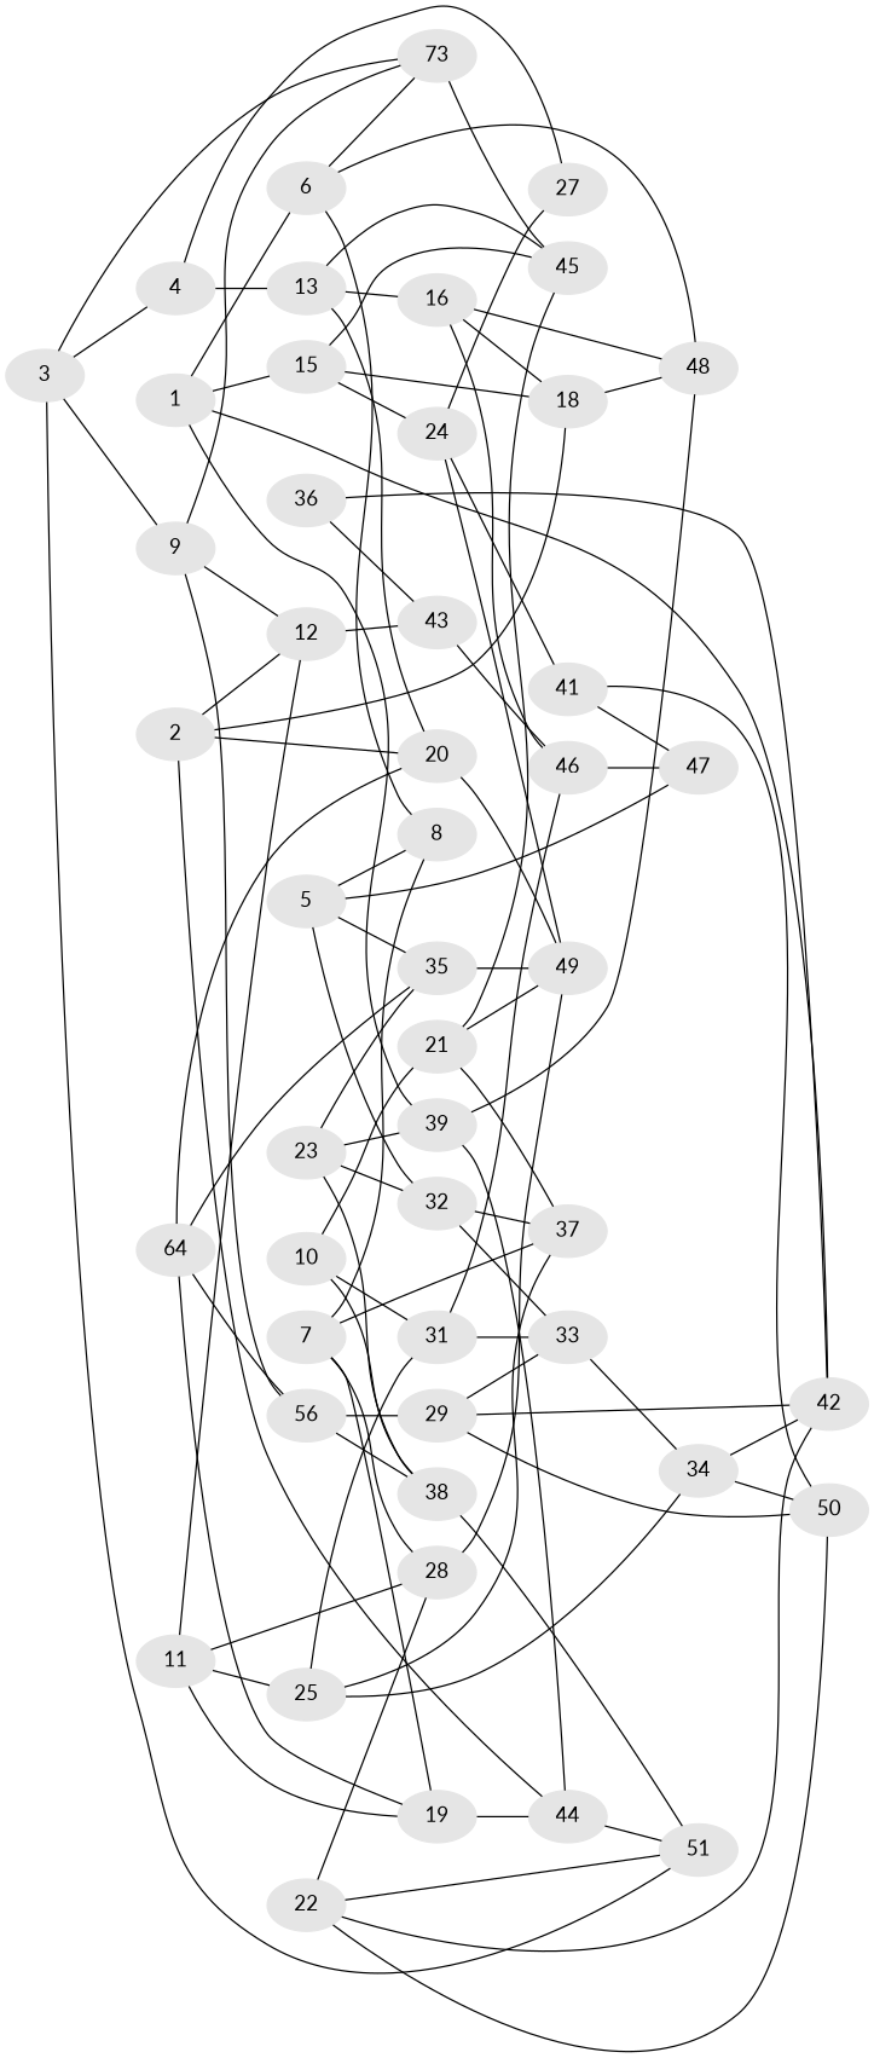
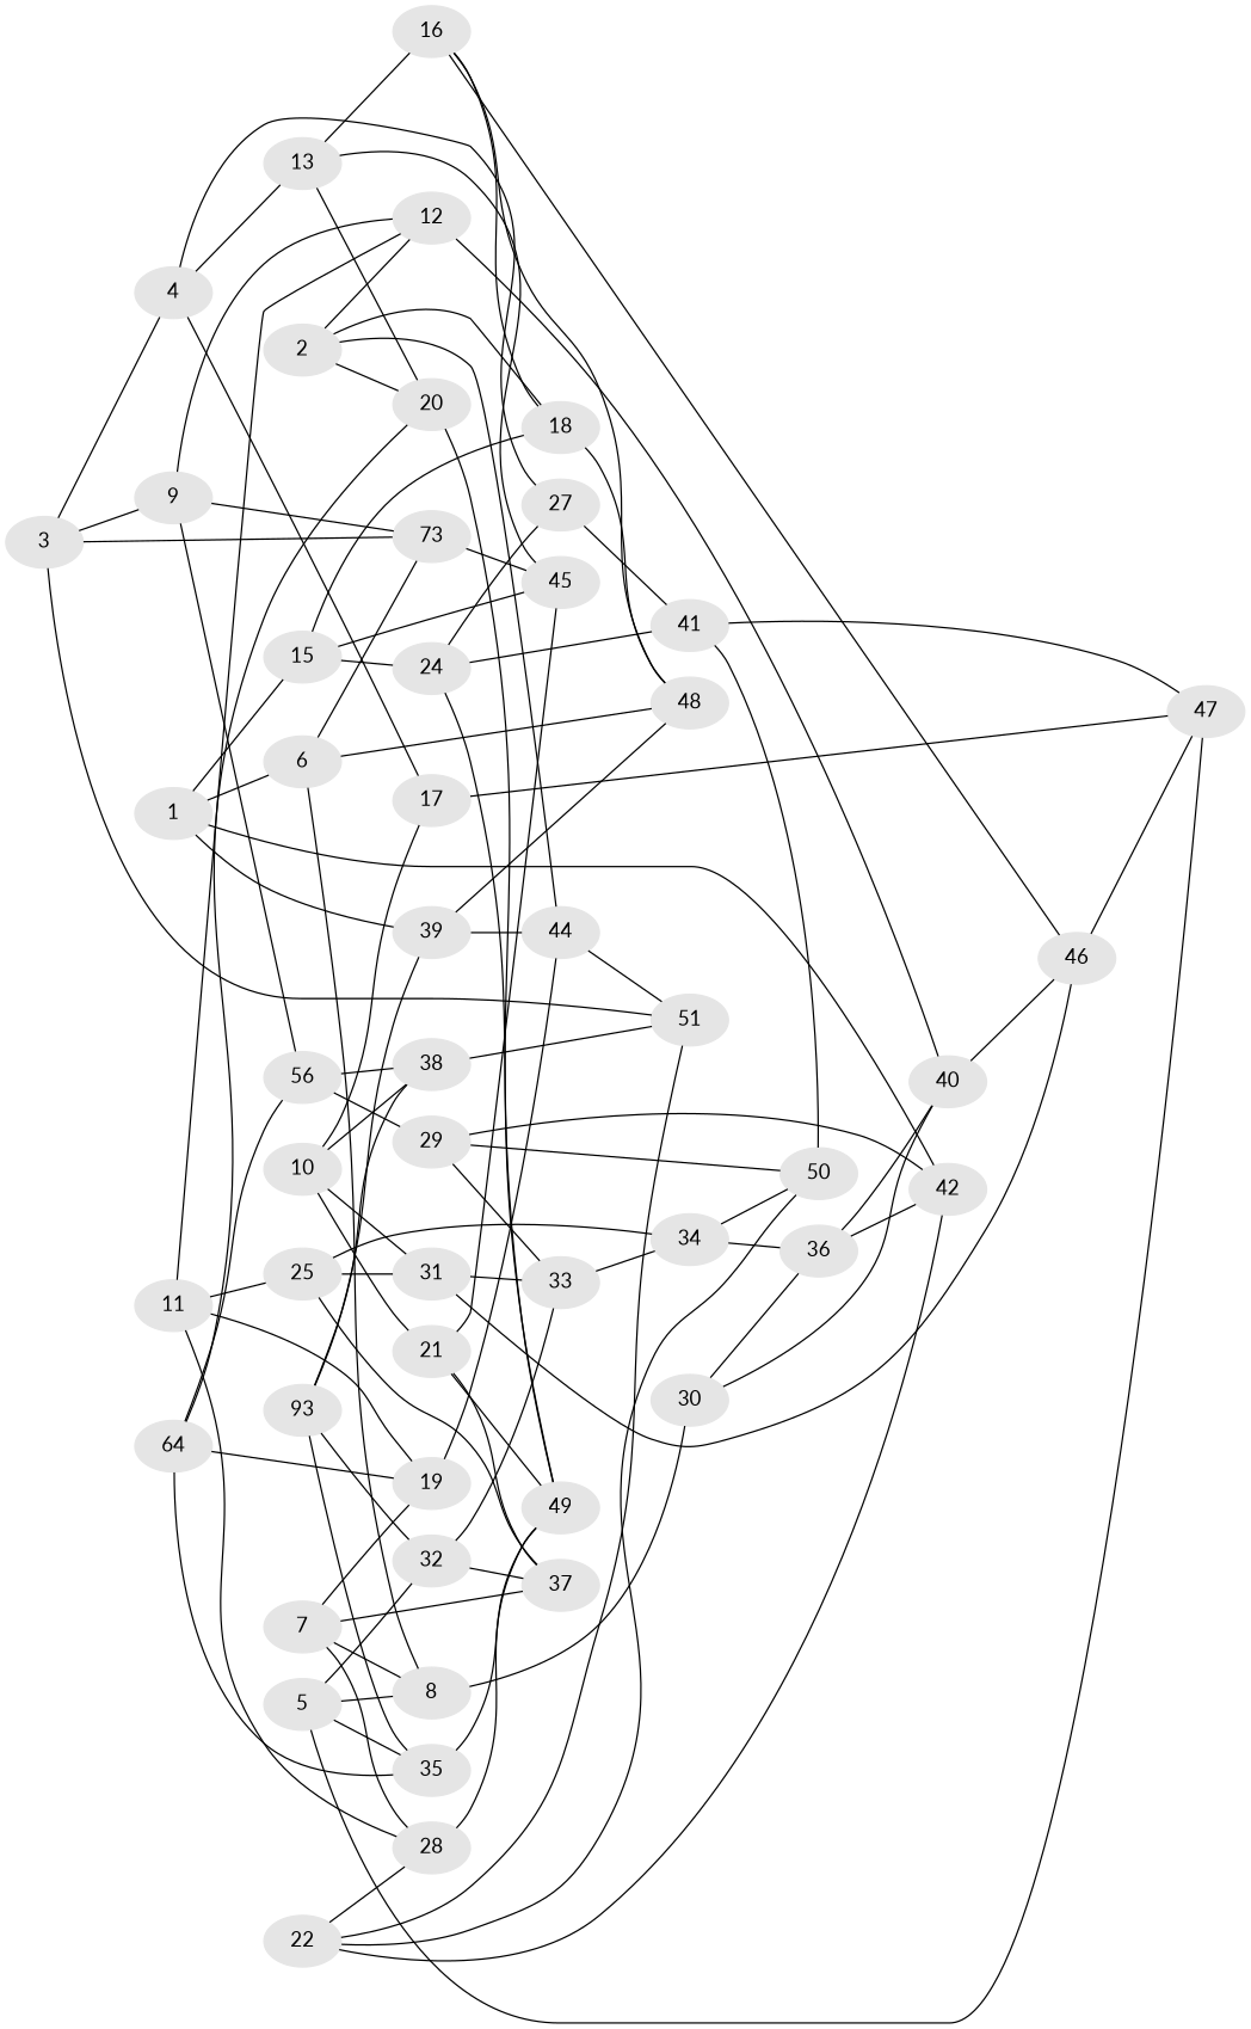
  graph {
    fontname=Lato
    rankdir=LR
    node [color=gray90 fontname=Lato style=filled]
    edge [fontname=Lato]
    1
    6
    15
    39
    42
    n6 [label=73]
    8
    48
    18
    45
    24
    44
    2
    12
    20
-   40 [label=43]
+   40
    49
    51
    3
    4
    9
    13
+   17
    27
    n25 [label=56]
    16
    47
    41
    5
    32
    35
+   30
    37
    33
    7
    19
    28
    36
    38
    29
    10
    21
    31
    46
    11
    25
    34
    n48 [label=64]
    22
    50
-   23
+   23 [label=93]
    1 -- 6
    1 -- 15
    1 -- 39
    1 -- 42
    6 -- n6
    6 -- 8
    6 -- 48
    15 -- 18
    15 -- 45
    15 -- 24
    39 -- 48
    39 -- 44
    n6 -- 45
+   8 -- 30
    18 -- 48
    24 -- 49
    24 -- 27
    24 -- 41
    44 -- 51
    2 -- 18
    2 -- 44
    2 -- 12
    2 -- 20
    12 -- 40
    20 -- 49
    40 -- 46
    3 -- n6
    3 -- 51
    3 -- 4
    3 -- 9
    4 -- 13
+   4 -- 17
    4 -- 27
    9 -- n6
    9 -- 12
    9 -- n25
    13 -- 45
    13 -- 20
    13 -- 16
+   17 -- 47
+   27 -- 41
    n25 -- 38
    n25 -- 29
    16 -- 48
    16 -- 18
    16 -- 46
    41 -- 47
    41 -- 50
    5 -- 8
    5 -- 47
    5 -- 32
    5 -- 35
    32 -- 37
    32 -- 33
    35 -- 49
+   30 -- 40
+   30 -- 36
    33 -- 34
    7 -- 8
    7 -- 37
    7 -- 19
    7 -- 28
    19 -- 44
    28 -- 49
    36 -- 42
    36 -- 40
    38 -- 51
    29 -- 42
    29 -- 33
    29 -- 50
+   10 -- 17
    10 -- 38
    10 -- 21
    10 -- 31
    21 -- 45
    21 -- 49
    21 -- 37
    31 -- 33
    31 -- 46
    46 -- 47
    11 -- 12
    11 -- 19
    11 -- 28
    11 -- 25
    25 -- 37
    25 -- 31
    25 -- 34
-   34 -- 42
+   34 -- 36
    34 -- 50
    n48 -- 20
    n48 -- n25
    n48 -- 35
    n48 -- 19
    22 -- 42
    22 -- 51
    22 -- 28
    22 -- 50
    23 -- 39
    23 -- 32
    23 -- 35
    23 -- 38
  }
